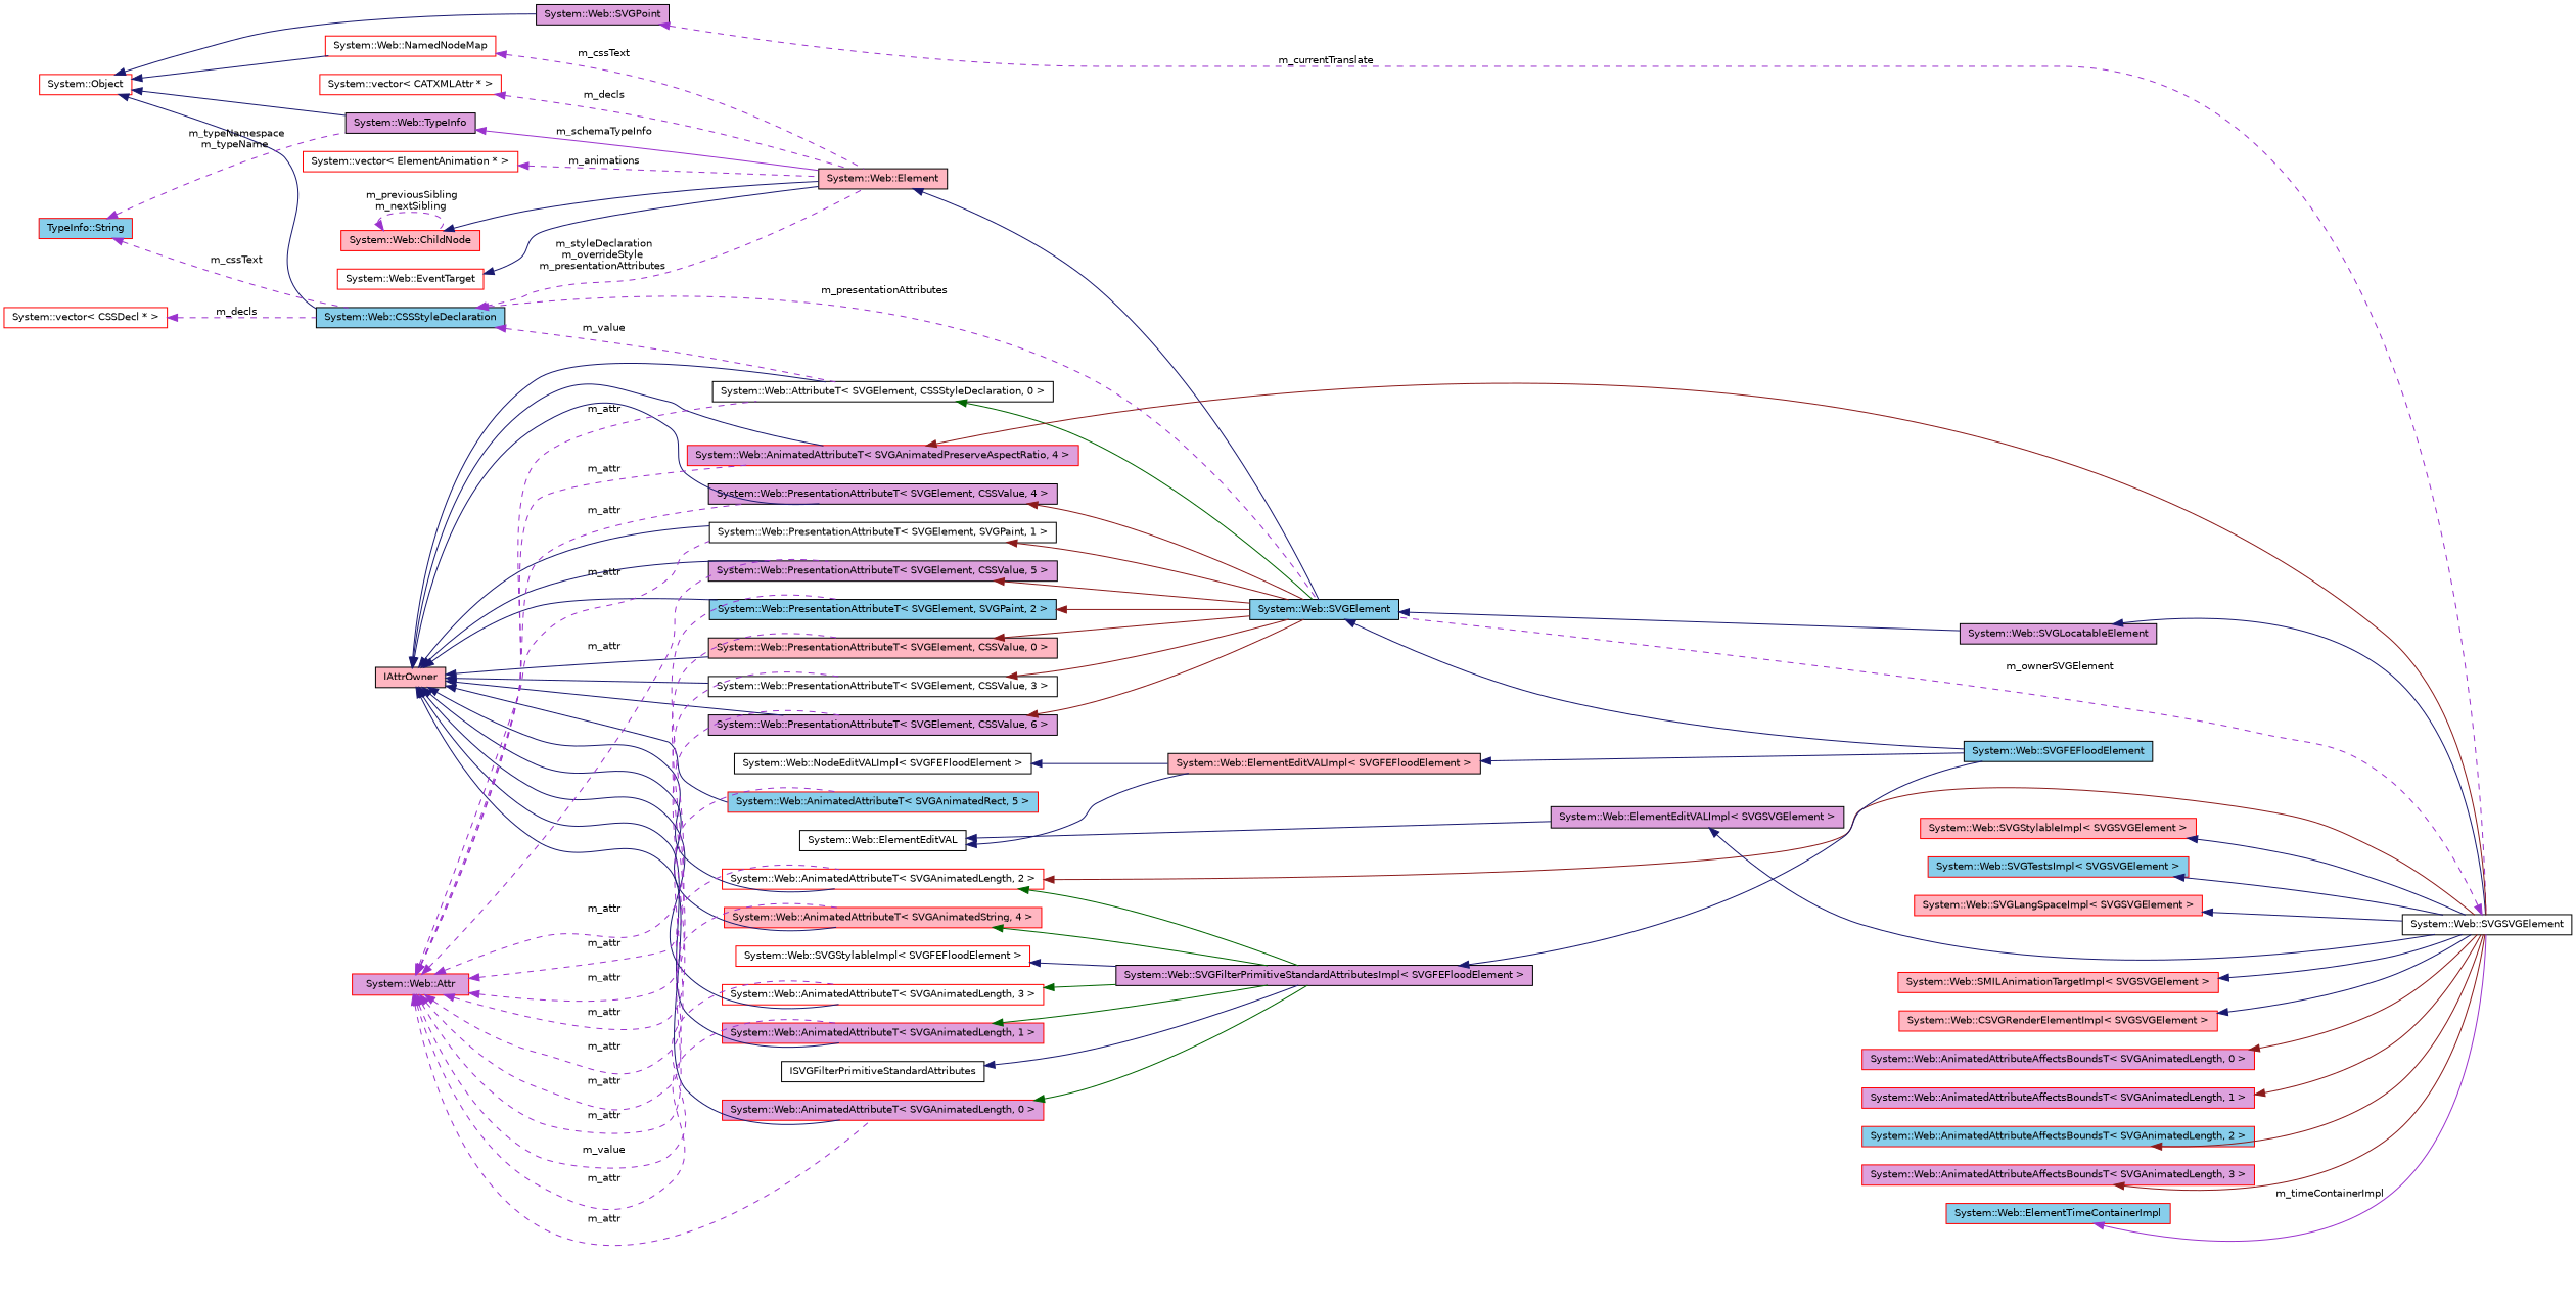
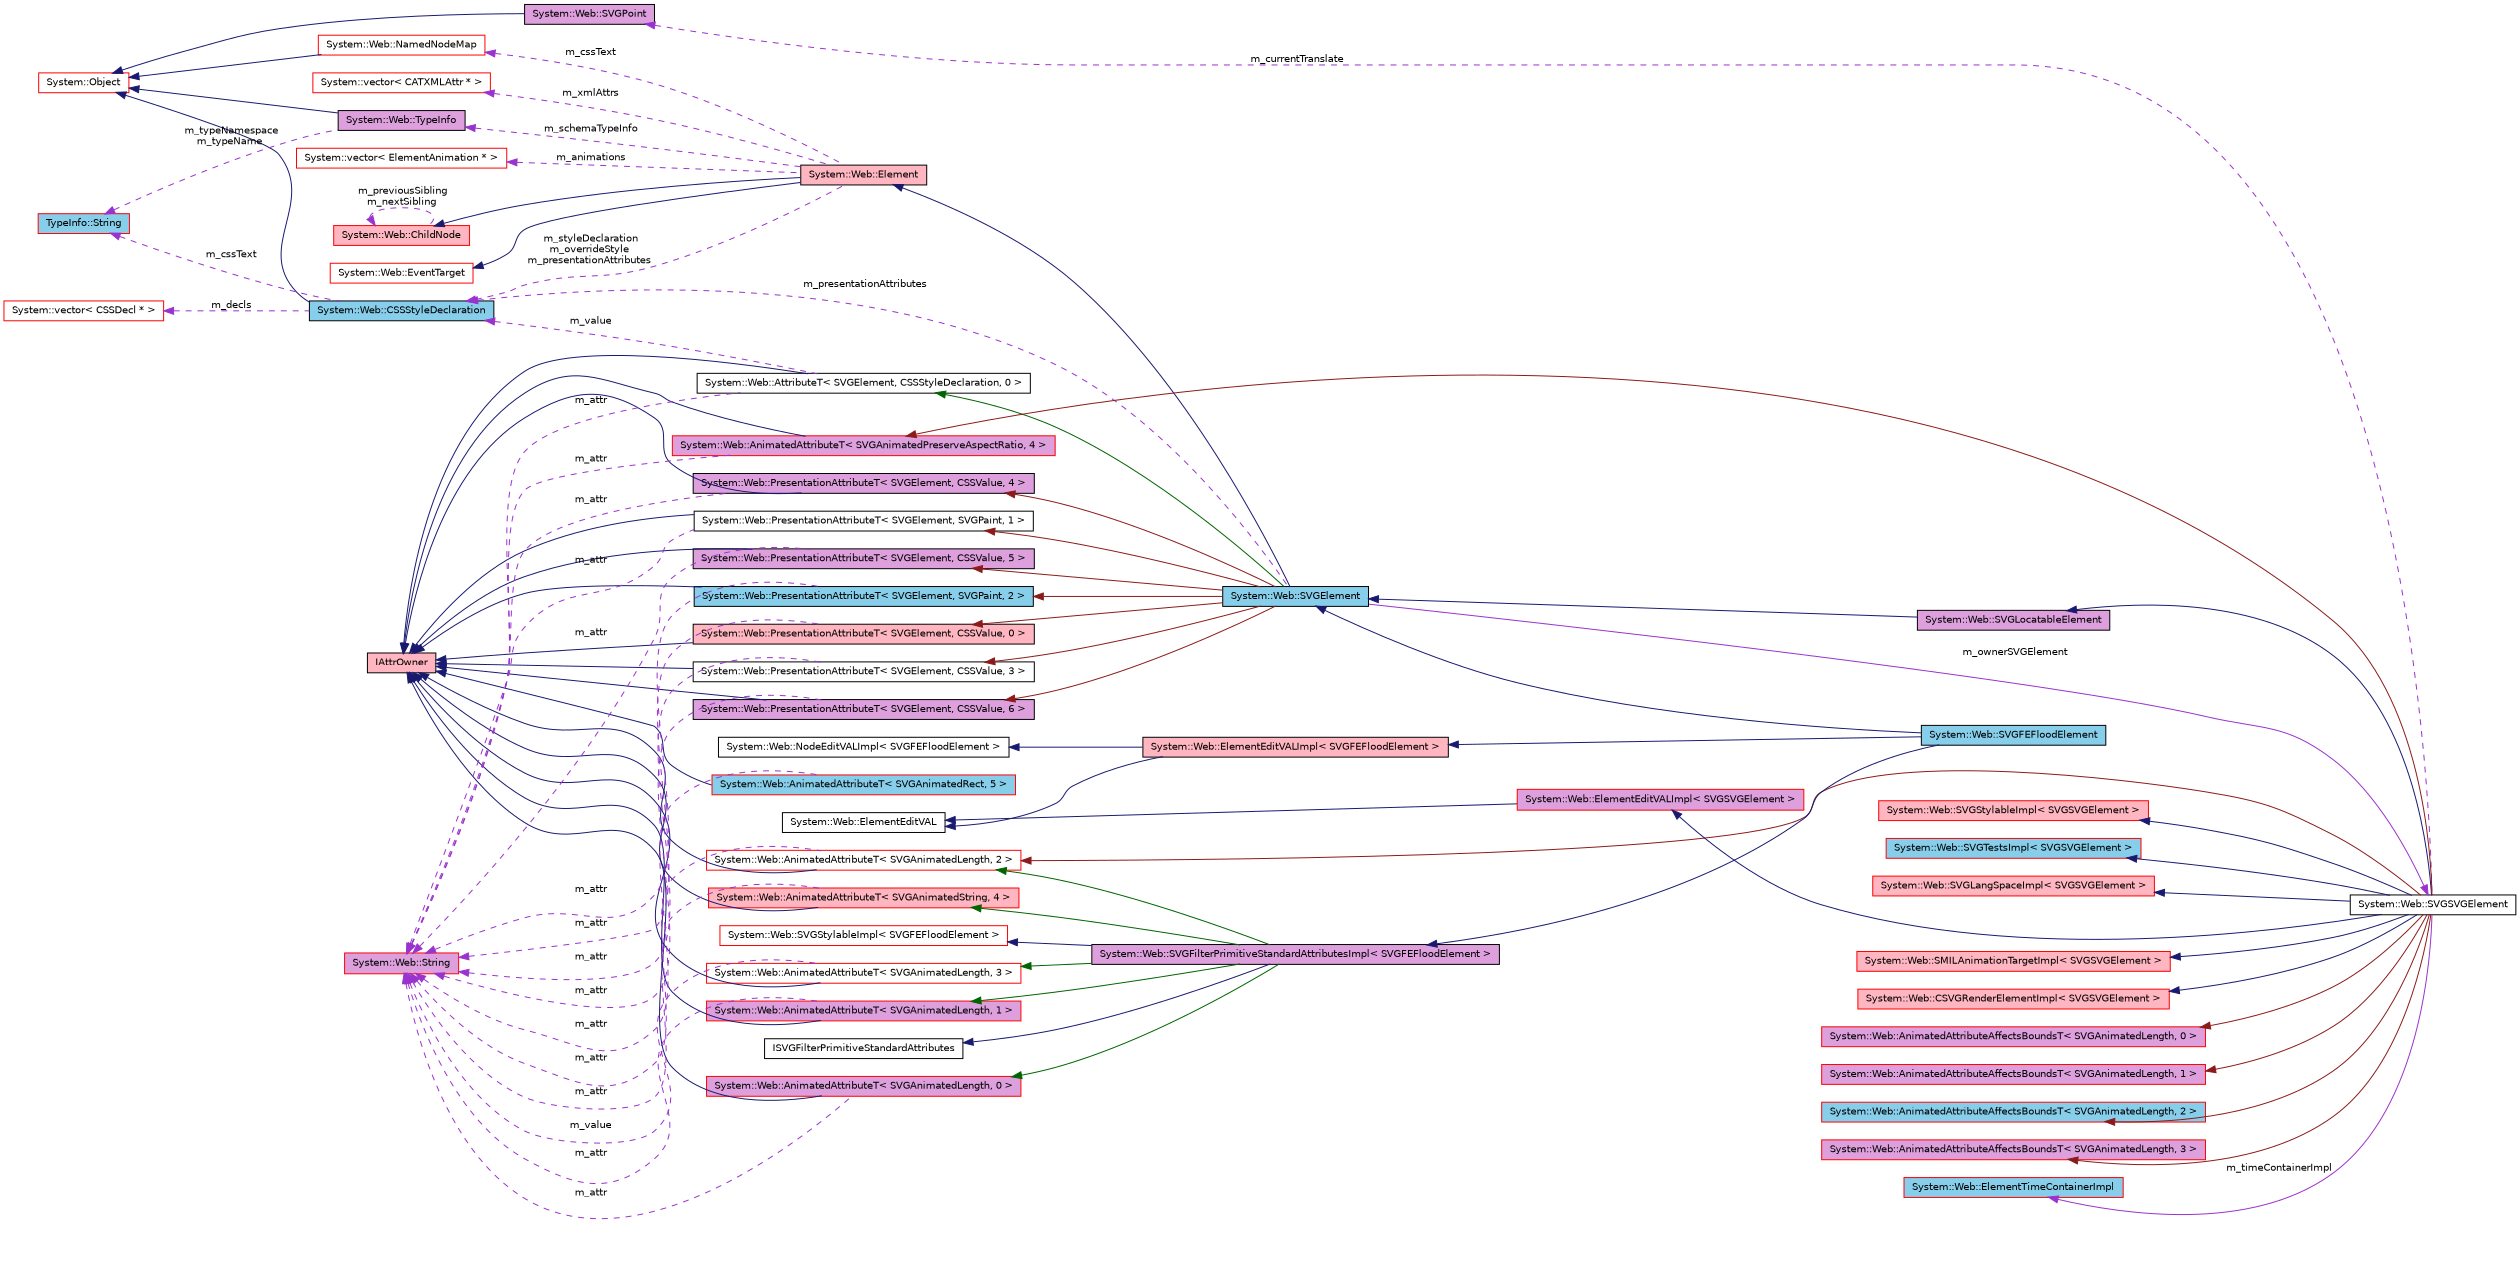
  digraph {
    rankdir=LR
    node [color=red fillcolor=white fontname=Helvetica fontsize=10 shape=record style=filled]
    edge [color=midnightblue dir=back fontname=Helvetica fontsize=10 labelfontname=Helvetica labelfontsize=10 style=solid]
    n1 [color=black fillcolor=skyblue fontcolor=black height=0.2 label="System::Web::SVGFEFloodElement" width=0.4]
    n2 [color=black fillcolor=skyblue height=0.2 label="System::Web::SVGElement" width=0.4]
    n3 [color=black fillcolor=plum height=0.2 label="System::Web::SVGLocatableElement" width=0.4]
    n4 [color=black height=0.2 label="System::Web::SVGSVGElement" width=0.4]
    n5 [color=black fillcolor=lightpink height=0.2 label="System::Web::Element" width=0.4]
    n6 [fillcolor=lightpink height=0.2 label="System::Web::ChildNode" width=0.4]
    n7 [height=0.2 label="System::Web::EventTarget" width=0.4]
    n8 [height=0.2 label="System::vector\< CATXMLAttr * \>" width=0.4]
    n9 [height=0.2 label="System::Web::NamedNodeMap" width=0.4]
    n10 [height=0.2 label="System::Object" width=0.4]
    n11 [color=black fillcolor=plum height=0.2 label="System::Web::TypeInfo" width=0.4]
    n12 [color=black fillcolor=skyblue height=0.2 label="System::Web::CSSStyleDeclaration" width=0.4]
    n13 [color=black fillcolor=plum height=0.2 label="System::Web::SVGPoint" width=0.4]
    n14 [color=black height=0.2 label="System::Web::AttributeT\< SVGElement, CSSStyleDeclaration, 0 \>" width=0.4]
    n15 [fillcolor=skyblue height=0.2 label="TypeInfo::String" width=0.4]
    n16 [height=0.2 label="System::vector\< CSSDecl * \>" width=0.4]
    n17 [height=0.2 label="System::vector\< ElementAnimation * \>" width=0.4]
    n18 [color=black fillcolor=lightpink height=0.2 label=IAttrOwner width=0.4]
    n19 [color=black fillcolor=lightpink height=0.2 label="System::Web::PresentationAttributeT\< SVGElement, CSSValue, 0 \>" width=0.4]
    n20 [color=black height=0.2 label="System::Web::PresentationAttributeT\< SVGElement, SVGPaint, 1 \>" width=0.4]
    n21 [color=black fillcolor=skyblue height=0.2 label="System::Web::PresentationAttributeT\< SVGElement, SVGPaint, 2 \>" width=0.4]
    n22 [color=black height=0.2 label="System::Web::PresentationAttributeT\< SVGElement, CSSValue, 3 \>" width=0.4]
    n23 [color=black fillcolor=plum height=0.2 label="System::Web::PresentationAttributeT\< SVGElement, CSSValue, 4 \>" width=0.4]
    n24 [color=black fillcolor=plum height=0.2 label="System::Web::PresentationAttributeT\< SVGElement, CSSValue, 5 \>" width=0.4]
    n25 [color=black fillcolor=plum height=0.2 label="System::Web::PresentationAttributeT\< SVGElement, CSSValue, 6 \>" width=0.4]
    n26 [fillcolor=plum height=0.2 label="System::Web::AnimatedAttributeT\< SVGAnimatedPreserveAspectRatio, 4 \>" width=0.4]
    n27 [fillcolor=skyblue height=0.2 label="System::Web::AnimatedAttributeT\< SVGAnimatedRect, 5 \>" width=0.4]
    n28 [fillcolor=plum height=0.2 label="System::Web::AnimatedAttributeT\< SVGAnimatedLength, 0 \>" width=0.4]
    n29 [fillcolor=plum height=0.2 label="System::Web::AnimatedAttributeT\< SVGAnimatedLength, 1 \>" width=0.4]
    n30 [height=0.2 label="System::Web::AnimatedAttributeT\< SVGAnimatedLength, 2 \>" width=0.4]
    n31 [height=0.2 label="System::Web::AnimatedAttributeT\< SVGAnimatedLength, 3 \>" width=0.4]
    n32 [fillcolor=lightpink height=0.2 label="System::Web::AnimatedAttributeT\< SVGAnimatedString, 4 \>" width=0.4]
    n33 [color=black fillcolor=plum height=0.2 label="System::Web::SVGFilterPrimitiveStandardAttributesImpl\< SVGFEFloodElement \>" width=0.4]
-   n34 [fillcolor=plum height=0.2 label="System::Web::Attr" width=0.4]
+   n34 [fillcolor=plum height=0.2 label="System::Web::String" width=0.4]
    n35 [fillcolor=lightpink height=0.2 label="System::Web::SVGStylableImpl\< SVGSVGElement \>" width=0.4]
    n36 [fillcolor=skyblue height=0.2 label="System::Web::SVGTestsImpl\< SVGSVGElement \>" width=0.4]
    n37 [fillcolor=lightpink height=0.2 label="System::Web::SVGLangSpaceImpl\< SVGSVGElement \>" width=0.4]
-   n38 [color=black fillcolor=plum height=0.2 label="System::Web::ElementEditVALImpl\< SVGSVGElement \>" width=0.4]
+   n38 [fillcolor=plum height=0.2 label="System::Web::ElementEditVALImpl\< SVGSVGElement \>" width=0.4]
    n39 [color=black height=0.2 label="System::Web::ElementEditVAL" width=0.4]
    n40 [color=black fillcolor=lightpink height=0.2 label="System::Web::ElementEditVALImpl\< SVGFEFloodElement \>" width=0.4]
    n41 [fillcolor=lightpink height=0.2 label="System::Web::SMILAnimationTargetImpl\< SVGSVGElement \>" width=0.4]
    n42 [fillcolor=lightpink height=0.2 label="System::Web::CSVGRenderElementImpl\< SVGSVGElement \>" width=0.4]
    n43 [fillcolor=plum height=0.2 label="System::Web::AnimatedAttributeAffectsBoundsT\< SVGAnimatedLength, 0 \>" width=0.4]
    n44 [fillcolor=plum height=0.2 label="System::Web::AnimatedAttributeAffectsBoundsT\< SVGAnimatedLength, 1 \>" width=0.4]
    n45 [fillcolor=skyblue height=0.2 label="System::Web::AnimatedAttributeAffectsBoundsT\< SVGAnimatedLength, 2 \>" width=0.4]
    n46 [fillcolor=plum height=0.2 label="System::Web::AnimatedAttributeAffectsBoundsT\< SVGAnimatedLength, 3 \>" width=0.4]
    n47 [fillcolor=skyblue height=0.2 label="System::Web::ElementTimeContainerImpl" width=0.4]
    n48 [height=0.2 label="System::Web::SVGStylableImpl\< SVGFEFloodElement \>" width=0.4]
    n49 [color=black height=0.2 label=ISVGFilterPrimitiveStandardAttributes width=0.4]
    n50 [color=black height=0.2 label="System::Web::NodeEditVALImpl\< SVGFEFloodElement \>" width=0.4]
    n2 -> n1
    n2 -> n3
    n3 -> n4
-   n4 -> n2 [color=darkorchid3 label=" m_ownerSVGElement" style=dashed]
+   n4 -> n2 [color=darkorchid3 label=" m_ownerSVGElement"]
    n5 -> n2
    n6 -> n5
    n6 -> n6 [color=darkorchid3 label=" m_previousSibling\nm_nextSibling" style=dashed]
    n7 -> n5
-   n8 -> n5 [color=darkorchid3 label=" m_decls" style=dashed]
+   n8 -> n5 [color=darkorchid3 label=" m_xmlAttrs" style=dashed]
    n9 -> n5 [color=darkorchid3 label=" m_cssText" style=dashed]
    n10 -> n9
    n10 -> n11
    n10 -> n12
    n10 -> n13
-   n11 -> n5 [color=darkorchid3 label=" m_schemaTypeInfo"]
+   n11 -> n5 [color=darkorchid3 label=" m_schemaTypeInfo" style=dashed]
    n12 -> n2 [color=darkorchid3 label=" m_presentationAttributes" style=dashed]
    n12 -> n5 [color=darkorchid3 label=" m_styleDeclaration\nm_overrideStyle\nm_presentationAttributes" style=dashed]
    n12 -> n14 [color=darkorchid3 label=" m_value" style=dashed]
    n13 -> n4 [color=darkorchid3 label=" m_currentTranslate" style=dashed]
    n14 -> n2 [color=darkgreen]
    n15 -> n11 [color=darkorchid3 label=" m_typeNamespace\nm_typeName" style=dashed]
    n15 -> n12 [color=darkorchid3 label=" m_cssText" style=dashed]
    n16 -> n12 [color=darkorchid3 label=" m_decls" style=dashed]
    n17 -> n5 [color=darkorchid3 label=" m_animations" style=dashed]
    n18 -> n14
    n18 -> n19
    n18 -> n20
    n18 -> n21
    n18 -> n22
    n18 -> n23
    n18 -> n24
    n18 -> n25
    n18 -> n26
    n18 -> n27
    n18 -> n28
    n18 -> n29
    n18 -> n30
    n18 -> n31
    n18 -> n32
    n19 -> n2 [color=firebrick4]
    n20 -> n2 [color=firebrick4]
    n21 -> n2 [color=firebrick4]
    n22 -> n2 [color=firebrick4]
    n23 -> n2 [color=firebrick4]
    n24 -> n2 [color=firebrick4]
    n25 -> n2 [color=firebrick4]
    n26 -> n4 [color=firebrick4]
    n28 -> n33 [color=darkgreen]
    n29 -> n33 [color=darkgreen]
    n30 -> n4 [color=firebrick4]
    n30 -> n33 [color=darkgreen]
    n31 -> n33 [color=darkgreen]
    n32 -> n33 [color=darkgreen]
    n33 -> n1
    n34 -> n14 [color=darkorchid3 label=" m_attr" style=dashed]
    n34 -> n19 [color=darkorchid3 label=" m_attr" style=dashed]
    n34 -> n20 [color=darkorchid3 label=" m_attr" style=dashed]
    n34 -> n21 [color=darkorchid3 label=" m_attr" style=dashed]
    n34 -> n22 [color=darkorchid3 label=" m_attr" style=dashed]
    n34 -> n23 [color=darkorchid3 label=" m_attr" style=dashed]
    n34 -> n24 [color=darkorchid3 label=" m_attr" style=dashed]
    n34 -> n25 [color=darkorchid3 label=" m_attr" style=dashed]
    n34 -> n26 [color=darkorchid3 label=" m_attr" style=dashed]
    n34 -> n27 [color=darkorchid3 label=" m_attr" style=dashed]
    n34 -> n28 [color=darkorchid3 label=" m_attr" style=dashed]
    n34 -> n29 [color=darkorchid3 label=" m_attr" style=dashed]
    n34 -> n30 [color=darkorchid3 label=" m_attr" style=dashed]
    n34 -> n31 [color=darkorchid3 label=" m_value" style=dashed]
    n34 -> n32 [color=darkorchid3 label=" m_attr" style=dashed]
    n35 -> n4
    n36 -> n4
    n37 -> n4
    n38 -> n4
    n39 -> n38
    n39 -> n40
    n40 -> n1
    n41 -> n4
    n42 -> n4
    n43 -> n4 [color=firebrick4]
    n44 -> n4 [color=firebrick4]
    n45 -> n4 [color=firebrick4]
    n46 -> n4 [color=firebrick4]
    n47 -> n4 [color=darkorchid3 label=" m_timeContainerImpl"]
    n48 -> n33
    n49 -> n33
    n50 -> n40
  }
